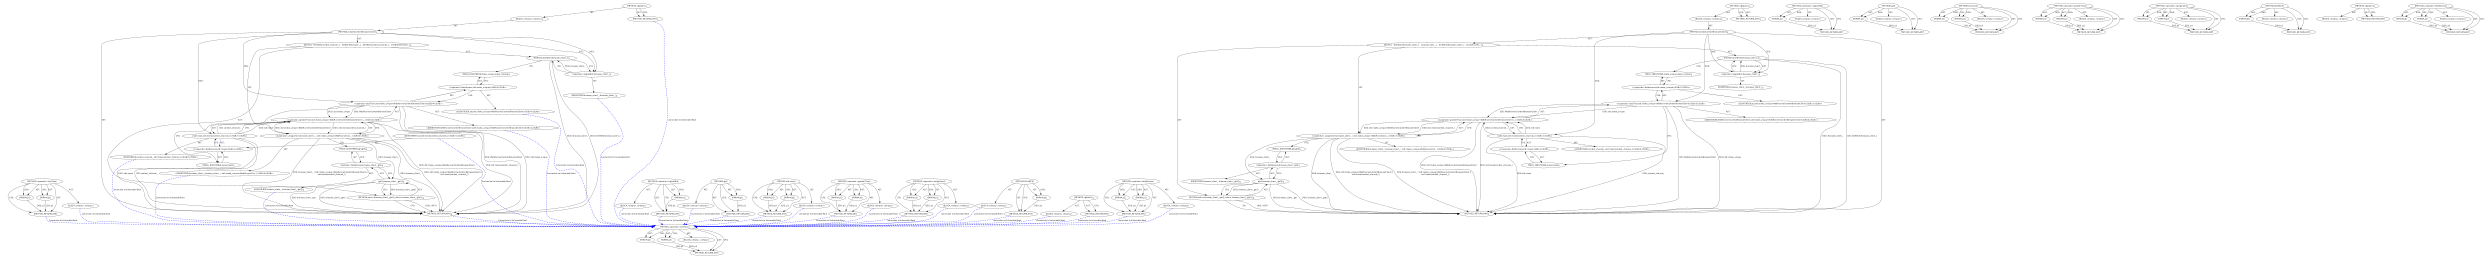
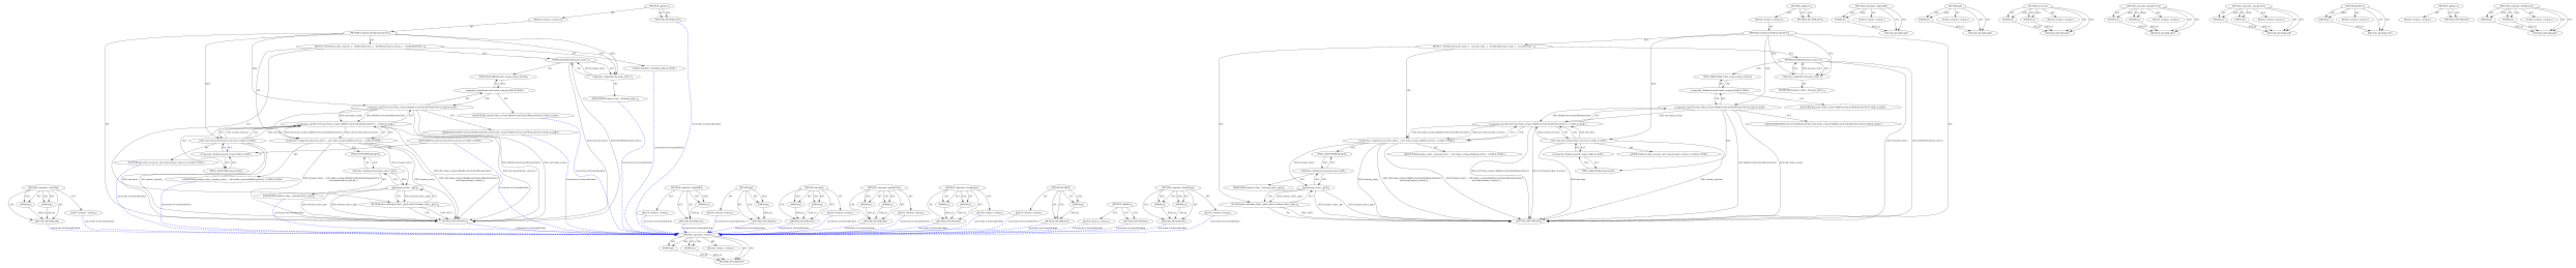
  digraph {
    fontname="IBM Plex Sans"
    node [fontname="IBM Plex Sans"]
    edge [fontname="IBM Plex Sans"]
    n1 [label=<(METHOD,&lt;operator&gt;.lessThan)>]
    n2 [label=<(PARAM,p1)>]
    n3 [label=<(PARAM,p2)>]
    n4 [label=<(BLOCK,&lt;empty&gt;,&lt;empty&gt;)>]
    n5 [label=<(METHOD_RETURN,ANY)>]
    n6 [label=<(METHOD,&lt;global&gt;)<SUB>1</SUB>>]
    n7 [label=<(BLOCK,&lt;empty&gt;,&lt;empty&gt;)<SUB>1</SUB>>]
    n8 [label=<(METHOD_RETURN,ANY)<SUB>1</SUB>>]
    n9 [label=<(METHOD,CreateContentBrowserClient)<SUB>1</SUB>>]
    n10 [label=<(BLOCK,{    DCHECK(!browser_client_);    browser_clien...,{    DCHECK(!browser_client_);    browser_clien...)<SUB>1</SUB>>]
    n11 [label=<(&lt;operator&gt;.logicalNot,!browser_client_)<SUB>2</SUB>>]
    n12 [label="<(&lt;operator&gt;.lessThan,std::make_unique&lt;WebRunnerContentBrowserClient)<SUB>3</SUB>>"]
    n13 [label="<(std.move,std::move(context_channel_))<SUB>4</SUB>>"]
    n14 [label=<(METHOD_RETURN,ANY)<SUB>1</SUB>>]
    n15 [label=<(DCHECK,DCHECK(!browser_client_))<SUB>2</SUB>>]
    n16 [label="<(&lt;operator&gt;.assignment,browser_client_ = std::make_unique&lt;WebRunnerCon...)<SUB>3</SUB>>"]
    n17 [label=<(RETURN,return browser_client_.get();,return browser_client_.get();)<SUB>5</SUB>>]
    n18 [label=<(IDENTIFIER,browser_client_,!browser_client_)<SUB>2</SUB>>]
    n19 [label="<(&lt;operator&gt;.greaterThan,std::make_unique&lt;WebRunnerContentBrowserClient&gt;...)<SUB>3</SUB>>"]
    n20 [label="<(&lt;operator&gt;.fieldAccess,std::make_unique)<SUB>3</SUB>>"]
    n21 [label="<(IDENTIFIER,WebRunnerContentBrowserClient,std::make_unique&lt;WebRunnerContentBrowserClient)<SUB>3</SUB>>"]
    n22 [label=<(FIELD_IDENTIFIER,move,move)<SUB>4</SUB>>]
    n23 [label="<(&lt;operator&gt;.fieldAccess,std::move)<SUB>4</SUB>>"]
    n24 [label="<(IDENTIFIER,context_channel_,std::move(context_channel_))<SUB>4</SUB>>"]
    n25 [label=<(FIELD_IDENTIFIER,make_unique,make_unique)<SUB>3</SUB>>]
    n26 [label="<(IDENTIFIER,browser_client_,browser_client_ = std::make_unique&lt;WebRunnerCon...)<SUB>3</SUB>>"]
    n27 [label=<(get,browser_client_.get())<SUB>5</SUB>>]
    n28 [label=<(FIELD_IDENTIFIER,get,get)<SUB>5</SUB>>]
    n29 [label=<(&lt;operator&gt;.fieldAccess,browser_client_.get)<SUB>5</SUB>>]
    n30 [label="<(IDENTIFIER,std,std::make_unique&lt;WebRunnerContentBrowserClient)<SUB>3</SUB>>"]
    n31 [label=<(IDENTIFIER,browser_client_,browser_client_.get())<SUB>5</SUB>>]
    n32 [label=<(METHOD,&lt;operator&gt;.logicalNot)>]
    n33 [label=<(PARAM,p1)>]
    n34 [label=<(BLOCK,&lt;empty&gt;,&lt;empty&gt;)>]
    n35 [label=<(METHOD_RETURN,ANY)>]
    n36 [label=<(METHOD,get)>]
    n37 [label=<(PARAM,p1)>]
    n38 [label=<(BLOCK,&lt;empty&gt;,&lt;empty&gt;)>]
    n39 [label=<(METHOD_RETURN,ANY)>]
    n40 [label=<(METHOD,std.move)>]
    n41 [label=<(PARAM,p1)>]
    n42 [label=<(PARAM,p2)>]
    n43 [label=<(BLOCK,&lt;empty&gt;,&lt;empty&gt;)>]
    n44 [label=<(METHOD_RETURN,ANY)>]
    n45 [label=<(METHOD,&lt;operator&gt;.greaterThan)>]
    n46 [label=<(PARAM,p1)>]
    n47 [label=<(PARAM,p2)>]
    n48 [label=<(BLOCK,&lt;empty&gt;,&lt;empty&gt;)>]
    n49 [label=<(METHOD_RETURN,ANY)>]
    n50 [label=<(METHOD,&lt;operator&gt;.assignment)>]
    n51 [label=<(PARAM,p1)>]
    n52 [label=<(PARAM,p2)>]
    n53 [label=<(BLOCK,&lt;empty&gt;,&lt;empty&gt;)>]
    n54 [label=<(METHOD_RETURN,ANY)>]
    n55 [label=<(METHOD,DCHECK)>]
    n56 [label=<(PARAM,p1)>]
    n57 [label=<(BLOCK,&lt;empty&gt;,&lt;empty&gt;)>]
    n58 [label=<(METHOD_RETURN,ANY)>]
    n59 [label=<(METHOD,&lt;global&gt;)<SUB>1</SUB>>]
    n60 [label=<(BLOCK,&lt;empty&gt;,&lt;empty&gt;)>]
    n61 [label=<(METHOD_RETURN,ANY)>]
    n62 [label=<(METHOD,&lt;operator&gt;.fieldAccess)>]
    n63 [label=<(PARAM,p1)>]
    n64 [label=<(PARAM,p2)>]
    n65 [label=<(BLOCK,&lt;empty&gt;,&lt;empty&gt;)>]
    n66 [label=<(METHOD_RETURN,ANY)>]
    n67 [label=<(METHOD,&lt;operator&gt;.lessThan)>]
    n68 [label=<(PARAM,p1)>]
    n69 [label=<(PARAM,p2)>]
    n70 [label=<(BLOCK,&lt;empty&gt;,&lt;empty&gt;)>]
    n71 [label=<(METHOD_RETURN,ANY)>]
    n72 [label=<(METHOD,&lt;global&gt;)<SUB>1</SUB>>]
    n73 [label=<(BLOCK,&lt;empty&gt;,&lt;empty&gt;)<SUB>1</SUB>>]
    n74 [label=<(METHOD_RETURN,ANY)<SUB>1</SUB>>]
    n75 [label=<(METHOD,CreateContentBrowserClient)<SUB>1</SUB>>]
    n76 [label=<(BLOCK,{   DCHECK(context_channel_);    DCHECK(!browse...,{   DCHECK(context_channel_);    DCHECK(!browse...)<SUB>1</SUB>>]
    n77 [label=<(&lt;operator&gt;.logicalNot,!browser_client_)<SUB>3</SUB>>]
    n78 [label="<(&lt;operator&gt;.lessThan,std::make_unique&lt;WebRunnerContentBrowserClient)<SUB>4</SUB>>"]
    n79 [label="<(std.move,std::move(context_channel_))<SUB>5</SUB>>"]
    n80 [label=<(METHOD_RETURN,ANY)<SUB>1</SUB>>]
+   n81 [label="<(LOCAL,DCHECK : DCHECK)<SUB>2</SUB>>"]
    n82 [label=<(DCHECK,DCHECK(!browser_client_))<SUB>3</SUB>>]
    n83 [label="<(&lt;operator&gt;.assignment,browser_client_ = std::make_unique&lt;WebRunnerCon...)<SUB>4</SUB>>"]
    n84 [label=<(RETURN,return browser_client_.get();,return browser_client_.get();)<SUB>6</SUB>>]
    n85 [label=<(IDENTIFIER,browser_client_,!browser_client_)<SUB>3</SUB>>]
    n86 [label="<(&lt;operator&gt;.greaterThan,std::make_unique&lt;WebRunnerContentBrowserClient&gt;...)<SUB>4</SUB>>"]
    n87 [label="<(&lt;operator&gt;.fieldAccess,std::make_unique)<SUB>4</SUB>>"]
    n88 [label="<(IDENTIFIER,WebRunnerContentBrowserClient,std::make_unique&lt;WebRunnerContentBrowserClient)<SUB>4</SUB>>"]
    n89 [label=<(FIELD_IDENTIFIER,move,move)<SUB>5</SUB>>]
    n90 [label="<(&lt;operator&gt;.fieldAccess,std::move)<SUB>5</SUB>>"]
    n91 [label="<(IDENTIFIER,context_channel_,std::move(context_channel_))<SUB>5</SUB>>"]
    n92 [label=<(FIELD_IDENTIFIER,make_unique,make_unique)<SUB>4</SUB>>]
    n93 [label="<(IDENTIFIER,browser_client_,browser_client_ = std::make_unique&lt;WebRunnerCon...)<SUB>4</SUB>>"]
    n94 [label=<(get,browser_client_.get())<SUB>6</SUB>>]
    n95 [label=<(FIELD_IDENTIFIER,get,get)<SUB>6</SUB>>]
    n96 [label=<(&lt;operator&gt;.fieldAccess,browser_client_.get)<SUB>6</SUB>>]
    n97 [label="<(IDENTIFIER,std,std::make_unique&lt;WebRunnerContentBrowserClient)<SUB>4</SUB>>"]
    n98 [label="<(IDENTIFIER,std,std::move(context_channel_))<SUB>5</SUB>>"]
    n99 [label=<(IDENTIFIER,browser_client_,browser_client_.get())<SUB>6</SUB>>]
    n100 [label=<(METHOD,&lt;operator&gt;.logicalNot)>]
    n101 [label=<(PARAM,p1)>]
    n102 [label=<(BLOCK,&lt;empty&gt;,&lt;empty&gt;)>]
    n103 [label=<(METHOD_RETURN,ANY)>]
    n104 [label=<(METHOD,get)>]
    n105 [label=<(PARAM,p1)>]
    n106 [label=<(BLOCK,&lt;empty&gt;,&lt;empty&gt;)>]
    n107 [label=<(METHOD_RETURN,ANY)>]
    n108 [label=<(METHOD,std.move)>]
    n109 [label=<(PARAM,p1)>]
    n110 [label=<(PARAM,p2)>]
    n111 [label=<(BLOCK,&lt;empty&gt;,&lt;empty&gt;)>]
    n112 [label=<(METHOD_RETURN,ANY)>]
    n113 [label=<(METHOD,&lt;operator&gt;.greaterThan)>]
    n114 [label=<(PARAM,p1)>]
    n115 [label=<(PARAM,p2)>]
    n116 [label=<(BLOCK,&lt;empty&gt;,&lt;empty&gt;)>]
    n117 [label=<(METHOD_RETURN,ANY)>]
    n118 [label=<(METHOD,&lt;operator&gt;.assignment)>]
    n119 [label=<(PARAM,p1)>]
    n120 [label=<(PARAM,p2)>]
    n121 [label=<(BLOCK,&lt;empty&gt;,&lt;empty&gt;)>]
    n122 [label=<(METHOD_RETURN,ANY)>]
    n123 [label=<(METHOD,DCHECK)>]
    n124 [label=<(PARAM,p1)>]
    n125 [label=<(BLOCK,&lt;empty&gt;,&lt;empty&gt;)>]
    n126 [label=<(METHOD_RETURN,ANY)>]
    n127 [label=<(METHOD,&lt;global&gt;)<SUB>1</SUB>>]
    n128 [label=<(BLOCK,&lt;empty&gt;,&lt;empty&gt;)>]
    n129 [label=<(METHOD_RETURN,ANY)>]
    n130 [label=<(METHOD,&lt;operator&gt;.fieldAccess)>]
    n131 [label=<(PARAM,p1)>]
    n132 [label=<(PARAM,p2)>]
    n133 [label=<(BLOCK,&lt;empty&gt;,&lt;empty&gt;)>]
    n134 [label=<(METHOD_RETURN,ANY)>]
    n1 -> n2 [label="AST: "]
    n1 -> n2 [label="DDG: "]
    n1 -> n3 [label="AST: "]
    n1 -> n3 [label="DDG: "]
    n1 -> n4 [label="AST: "]
    n1 -> n5 [label="AST: "]
    n1 -> n5 [label="CFG: "]
    n2 -> n5 [label="DDG: p1"]
    n3 -> n5 [label="DDG: p2"]
    n6 -> n7 [label="AST: "]
    n6 -> n8 [label="AST: "]
    n6 -> n8 [label="CFG: "]
    n7 -> n9 [label="AST: "]
    n9 -> n10 [label="AST: "]
    n9 -> n11 [label="CFG: "]
    n9 -> n11 [label="DDG: "]
    n9 -> n12 [label="DDG: "]
    n9 -> n13 [label="DDG: "]
    n9 -> n14 [label="AST: "]
    n10 -> n15 [label="AST: "]
    n10 -> n16 [label="AST: "]
    n10 -> n17 [label="AST: "]
    n11 -> n15 [label="CFG: "]
    n11 -> n15 [label="DDG: browser_client_"]
    n11 -> n18 [label="AST: "]
    n12 -> n14 [label="DDG: std::make_unique"]
    n12 -> n14 [label="DDG: WebRunnerContentBrowserClient"]
    n12 -> n19 [label="DDG: std::make_unique"]
    n12 -> n19 [label="DDG: WebRunnerContentBrowserClient"]
    n12 -> n20 [label="AST: "]
    n12 -> n21 [label="AST: "]
    n12 -> n22 [label="CFG: "]
    n13 -> n14 [label="DDG: std::move"]
    n13 -> n14 [label="DDG: context_channel_"]
    n13 -> n19 [label="CFG: "]
    n13 -> n19 [label="DDG: std::move"]
    n13 -> n19 [label="DDG: context_channel_"]
    n13 -> n23 [label="AST: "]
    n13 -> n24 [label="AST: "]
    n15 -> n11 [label="AST: "]
    n15 -> n14 [label="DDG: !browser_client_"]
    n15 -> n14 [label="DDG: DCHECK(!browser_client_)"]
    n15 -> n25 [label="CFG: "]
    n16 -> n14 [label="DDG: browser_client_"]
    n16 -> n14 [label="DDG: std::make_unique&lt;WebRunnerContentBrowserClient&gt;(\n       std::move(context_channel_))"]
    n16 -> n14 [label="DDG: browser_client_ = std::make_unique&lt;WebRunnerContentBrowserClient&gt;(\n       std::move(context_channel_))"]
    n16 -> n19 [label="AST: "]
    n16 -> n26 [label="AST: "]
    n16 -> n27 [label="DDG: browser_client_"]
    n16 -> n28 [label="CFG: "]
    n17 -> n14 [label="CFG: "]
    n17 -> n14 [label="DDG: &lt;RET&gt;"]
    n17 -> n27 [label="AST: "]
    n19 -> n12 [label="AST: "]
    n19 -> n13 [label="AST: "]
    n19 -> n14 [label="DDG: std::make_unique&lt;WebRunnerContentBrowserClient"]
    n19 -> n14 [label="DDG: std::move(context_channel_)"]
    n19 -> n16 [label="CFG: "]
    n19 -> n16 [label="DDG: std::make_unique&lt;WebRunnerContentBrowserClient"]
    n19 -> n16 [label="DDG: std::move(context_channel_)"]
    n20 -> n12 [label="CFG: "]
    n20 -> n25 [label="AST: "]
    n20 -> n30 [label="AST: "]
    n22 -> n23 [label="CFG: "]
    n23 -> n13 [label="CFG: "]
    n23 -> n22 [label="AST: "]
    n25 -> n20 [label="CFG: "]
    n27 -> n14 [label="DDG: browser_client_.get"]
    n27 -> n14 [label="DDG: browser_client_.get()"]
    n27 -> n17 [label="CFG: "]
    n27 -> n17 [label="DDG: browser_client_.get()"]
    n27 -> n29 [label="AST: "]
    n28 -> n29 [label="CFG: "]
    n29 -> n27 [label="CFG: "]
    n29 -> n28 [label="AST: "]
    n29 -> n31 [label="AST: "]
    n32 -> n33 [label="AST: "]
    n32 -> n33 [label="DDG: "]
    n32 -> n34 [label="AST: "]
    n32 -> n35 [label="AST: "]
    n32 -> n35 [label="CFG: "]
    n33 -> n35 [label="DDG: p1"]
    n36 -> n37 [label="AST: "]
    n36 -> n37 [label="DDG: "]
    n36 -> n38 [label="AST: "]
    n36 -> n39 [label="AST: "]
    n36 -> n39 [label="CFG: "]
    n37 -> n39 [label="DDG: p1"]
    n40 -> n41 [label="AST: "]
    n40 -> n41 [label="DDG: "]
    n40 -> n42 [label="AST: "]
    n40 -> n42 [label="DDG: "]
    n40 -> n43 [label="AST: "]
    n40 -> n44 [label="AST: "]
    n40 -> n44 [label="CFG: "]
    n41 -> n44 [label="DDG: p1"]
    n42 -> n44 [label="DDG: p2"]
    n45 -> n46 [label="AST: "]
    n45 -> n46 [label="DDG: "]
    n45 -> n47 [label="AST: "]
    n45 -> n47 [label="DDG: "]
    n45 -> n48 [label="AST: "]
    n45 -> n49 [label="AST: "]
    n45 -> n49 [label="CFG: "]
    n46 -> n49 [label="DDG: p1"]
    n47 -> n49 [label="DDG: p2"]
    n50 -> n51 [label="AST: "]
    n50 -> n51 [label="DDG: "]
    n50 -> n52 [label="AST: "]
    n50 -> n52 [label="DDG: "]
    n50 -> n53 [label="AST: "]
    n50 -> n54 [label="AST: "]
    n50 -> n54 [label="CFG: "]
    n51 -> n54 [label="DDG: p1"]
    n52 -> n54 [label="DDG: p2"]
    n55 -> n56 [label="AST: "]
    n55 -> n56 [label="DDG: "]
    n55 -> n57 [label="AST: "]
    n55 -> n58 [label="AST: "]
    n55 -> n58 [label="CFG: "]
    n56 -> n58 [label="DDG: p1"]
    n59 -> n60 [label="AST: "]
    n59 -> n61 [label="AST: "]
    n59 -> n61 [label="CFG: "]
    n62 -> n63 [label="AST: "]
    n62 -> n63 [label="DDG: "]
    n62 -> n64 [label="AST: "]
    n62 -> n64 [label="DDG: "]
    n62 -> n65 [label="AST: "]
    n62 -> n66 [label="AST: "]
    n62 -> n66 [label="CFG: "]
    n63 -> n66 [label="DDG: p1"]
    n64 -> n66 [label="DDG: p2"]
    n67 -> n68 [label="AST: "]
    n67 -> n68 [label="DDG: "]
    n67 -> n69 [label="AST: "]
    n67 -> n69 [label="DDG: "]
    n67 -> n70 [label="AST: "]
    n67 -> n71 [label="AST: "]
    n67 -> n71 [label="CFG: "]
    n68 -> n71 [label="DDG: p1"]
    n69 -> n71 [label="DDG: p2"]
    n70 -> n1 [color=blue label="Connection to Vulnerable Root" penwidth=2.0 style=dashed]
    n71 -> n1 [color=blue label="Connection to Vulnerable Root" penwidth=2.0 style=dashed]
    n72 -> n73 [label="AST: "]
    n72 -> n74 [label="AST: "]
    n72 -> n74 [label="CFG: "]
    n73 -> n75 [label="AST: "]
    n74 -> n1 [color=blue label="Connection to Vulnerable Root" penwidth=2.0 style=dashed]
    n75 -> n76 [label="AST: "]
    n75 -> n77 [label="CFG: "]
    n75 -> n77 [label="DDG: "]
    n75 -> n78 [label="DDG: "]
    n75 -> n79 [label="DDG: "]
    n75 -> n80 [label="AST: "]
+   n76 -> n81 [label="AST: "]
    n76 -> n82 [label="AST: "]
    n76 -> n83 [label="AST: "]
    n76 -> n84 [label="AST: "]
    n77 -> n82 [label="CFG: "]
    n77 -> n82 [label="DDG: browser_client_"]
    n77 -> n85 [label="AST: "]
    n78 -> n80 [label="DDG: std::make_unique"]
    n78 -> n80 [label="DDG: WebRunnerContentBrowserClient"]
    n78 -> n86 [label="DDG: std::make_unique"]
    n78 -> n86 [label="DDG: WebRunnerContentBrowserClient"]
    n78 -> n87 [label="AST: "]
    n78 -> n88 [label="AST: "]
    n78 -> n89 [label="CFG: "]
    n79 -> n80 [label="DDG: std::move"]
    n79 -> n80 [label="DDG: context_channel_"]
    n79 -> n86 [label="CFG: "]
    n79 -> n86 [label="DDG: std::move"]
    n79 -> n86 [label="DDG: context_channel_"]
    n79 -> n90 [color=blue label="AST: "]
    n79 -> n91 [label="AST: "]
    n80 -> n1 [color=blue label="Connection to Vulnerable Root" penwidth=2.0 style=dashed]
+   n81 -> n1 [color=blue label="Connection to Vulnerable Root" penwidth=2.0 style=dashed]
    n82 -> n77 [label="AST: "]
    n82 -> n80 [label="DDG: !browser_client_"]
    n82 -> n80 [label="DDG: DCHECK(!browser_client_)"]
    n82 -> n92 [label="CFG: "]
    n83 -> n80 [label="DDG: browser_client_"]
    n83 -> n80 [label="DDG: std::make_unique&lt;WebRunnerContentBrowserClient&gt;(\n       std::move(context_channel_))"]
    n83 -> n80 [label="DDG: browser_client_ = std::make_unique&lt;WebRunnerContentBrowserClient&gt;(\n       std::move(context_channel_))"]
    n83 -> n86 [label="AST: "]
    n83 -> n93 [label="AST: "]
    n83 -> n94 [label="DDG: browser_client_"]
    n83 -> n95 [label="CFG: "]
    n84 -> n80 [label="CFG: "]
    n84 -> n80 [label="DDG: &lt;RET&gt;"]
    n84 -> n94 [label="AST: "]
    n85 -> n1 [color=blue label="Connection to Vulnerable Root" penwidth=2.0 style=dashed]
    n86 -> n78 [label="AST: "]
    n86 -> n79 [label="AST: "]
    n86 -> n80 [label="DDG: std::make_unique&lt;WebRunnerContentBrowserClient"]
    n86 -> n80 [label="DDG: std::move(context_channel_)"]
    n86 -> n83 [label="CFG: "]
    n86 -> n83 [label="DDG: std::make_unique&lt;WebRunnerContentBrowserClient"]
    n86 -> n83 [label="DDG: std::move(context_channel_)"]
    n87 -> n78 [label="CFG: "]
    n87 -> n92 [label="AST: "]
    n87 -> n97 [label="AST: "]
    n88 -> n1 [color=blue label="Connection to Vulnerable Root" penwidth=2.0 style=dashed]
    n89 -> n90 [label="CFG: "]
    n90 -> n79 [label="CFG: "]
    n90 -> n89 [label="AST: "]
    n91 -> n1 [color=blue label="Connection to Vulnerable Root" penwidth=2.0 style=dashed]
    n92 -> n87 [label="CFG: "]
    n93 -> n1 [color=blue label="Connection to Vulnerable Root" penwidth=2.0 style=dashed]
    n94 -> n80 [label="DDG: browser_client_.get"]
    n94 -> n80 [label="DDG: browser_client_.get()"]
    n94 -> n84 [label="CFG: "]
    n94 -> n84 [label="DDG: browser_client_.get()"]
    n94 -> n96 [label="AST: "]
    n95 -> n96 [label="CFG: "]
    n96 -> n94 [label="CFG: "]
    n96 -> n95 [label="AST: "]
    n96 -> n99 [label="AST: "]
    n97 -> n1 [color=blue label="Connection to Vulnerable Root" penwidth=2.0 style=dashed]
    n98 -> n1 [color=blue label="Connection to Vulnerable Root" penwidth=2.0 style=dashed]
    n98 -> n90 [label="AST: "]
    n99 -> n1 [color=blue label="Connection to Vulnerable Root" penwidth=2.0 style=dashed]
    n100 -> n101 [label="AST: "]
    n100 -> n101 [label="DDG: "]
    n100 -> n102 [label="AST: "]
    n100 -> n103 [label="AST: "]
    n100 -> n103 [label="CFG: "]
    n101 -> n103 [label="DDG: p1"]
    n102 -> n1 [color=blue label="Connection to Vulnerable Root" penwidth=2.0 style=dashed]
    n103 -> n1 [color=blue label="Connection to Vulnerable Root" penwidth=2.0 style=dashed]
    n104 -> n105 [label="AST: "]
    n104 -> n105 [label="DDG: "]
    n104 -> n106 [label="AST: "]
    n104 -> n107 [label="AST: "]
    n104 -> n107 [label="CFG: "]
    n105 -> n107 [label="DDG: p1"]
    n106 -> n1 [color=blue label="Connection to Vulnerable Root" penwidth=2.0 style=dashed]
    n107 -> n1 [color=blue label="Connection to Vulnerable Root" penwidth=2.0 style=dashed]
    n108 -> n109 [label="AST: "]
    n108 -> n109 [label="DDG: "]
    n108 -> n110 [label="AST: "]
    n108 -> n110 [label="DDG: "]
    n108 -> n111 [label="AST: "]
    n108 -> n112 [label="AST: "]
    n108 -> n112 [label="CFG: "]
    n109 -> n112 [label="DDG: p1"]
    n110 -> n112 [label="DDG: p2"]
    n111 -> n1 [color=blue label="Connection to Vulnerable Root" penwidth=2.0 style=dashed]
    n112 -> n1 [color=blue label="Connection to Vulnerable Root" penwidth=2.0 style=dashed]
    n113 -> n114 [label="AST: "]
    n113 -> n114 [label="DDG: "]
    n113 -> n115 [label="AST: "]
    n113 -> n115 [label="DDG: "]
    n113 -> n116 [label="AST: "]
    n113 -> n117 [label="AST: "]
    n113 -> n117 [label="CFG: "]
    n114 -> n117 [label="DDG: p1"]
    n115 -> n117 [label="DDG: p2"]
    n116 -> n1 [color=blue label="Connection to Vulnerable Root" penwidth=2.0 style=dashed]
    n117 -> n1 [color=blue label="Connection to Vulnerable Root" penwidth=2.0 style=dashed]
    n118 -> n119 [label="AST: "]
    n118 -> n119 [label="DDG: "]
    n118 -> n120 [label="AST: "]
    n118 -> n120 [label="DDG: "]
    n118 -> n121 [label="AST: "]
    n118 -> n122 [label="AST: "]
    n118 -> n122 [label="CFG: "]
    n119 -> n122 [label="DDG: p1"]
    n120 -> n122 [label="DDG: p2"]
    n121 -> n1 [color=blue label="Connection to Vulnerable Root" penwidth=2.0 style=dashed]
    n122 -> n1 [color=blue label="Connection to Vulnerable Root" penwidth=2.0 style=dashed]
    n123 -> n124 [label="AST: "]
    n123 -> n124 [label="DDG: "]
    n123 -> n125 [label="AST: "]
    n123 -> n126 [label="AST: "]
    n123 -> n126 [label="CFG: "]
    n124 -> n126 [label="DDG: p1"]
    n125 -> n1 [color=blue label="Connection to Vulnerable Root" penwidth=2.0 style=dashed]
    n126 -> n1 [color=blue label="Connection to Vulnerable Root" penwidth=2.0 style=dashed]
    n127 -> n128 [label="AST: "]
    n127 -> n129 [label="AST: "]
    n127 -> n129 [label="CFG: "]
    n128 -> n1 [color=blue label="Connection to Vulnerable Root" penwidth=2.0 style=dashed]
    n129 -> n1 [color=blue label="Connection to Vulnerable Root" penwidth=2.0 style=dashed]
    n130 -> n131 [label="AST: "]
    n130 -> n131 [label="DDG: "]
    n130 -> n132 [label="AST: "]
    n130 -> n132 [label="DDG: "]
    n130 -> n133 [label="AST: "]
    n130 -> n134 [label="AST: "]
    n130 -> n134 [label="CFG: "]
    n131 -> n134 [label="DDG: p1"]
    n132 -> n134 [label="DDG: p2"]
    n133 -> n1 [color=blue label="Connection to Vulnerable Root" penwidth=2.0 style=dashed]
    n134 -> n1 [color=blue label="Connection to Vulnerable Root" penwidth=2.0 style=dashed]
  }
